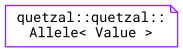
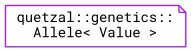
  digraph {
    rankdir=LR
    fontname="Roboto Mono"
-   n1 [color=purple fillcolor=white fontname="Roboto Mono" fontsize=10 height=0.2 label="quetzal::quetzal::\lAllele\< Value \>" shape=note style=filled width=0.4]
+   n1 [color=purple fillcolor=white fontname="Roboto Mono" fontsize=10 height=0.2 label="quetzal::genetics::\lAllele\< Value \>" shape=note style=filled width=0.4]
  }
